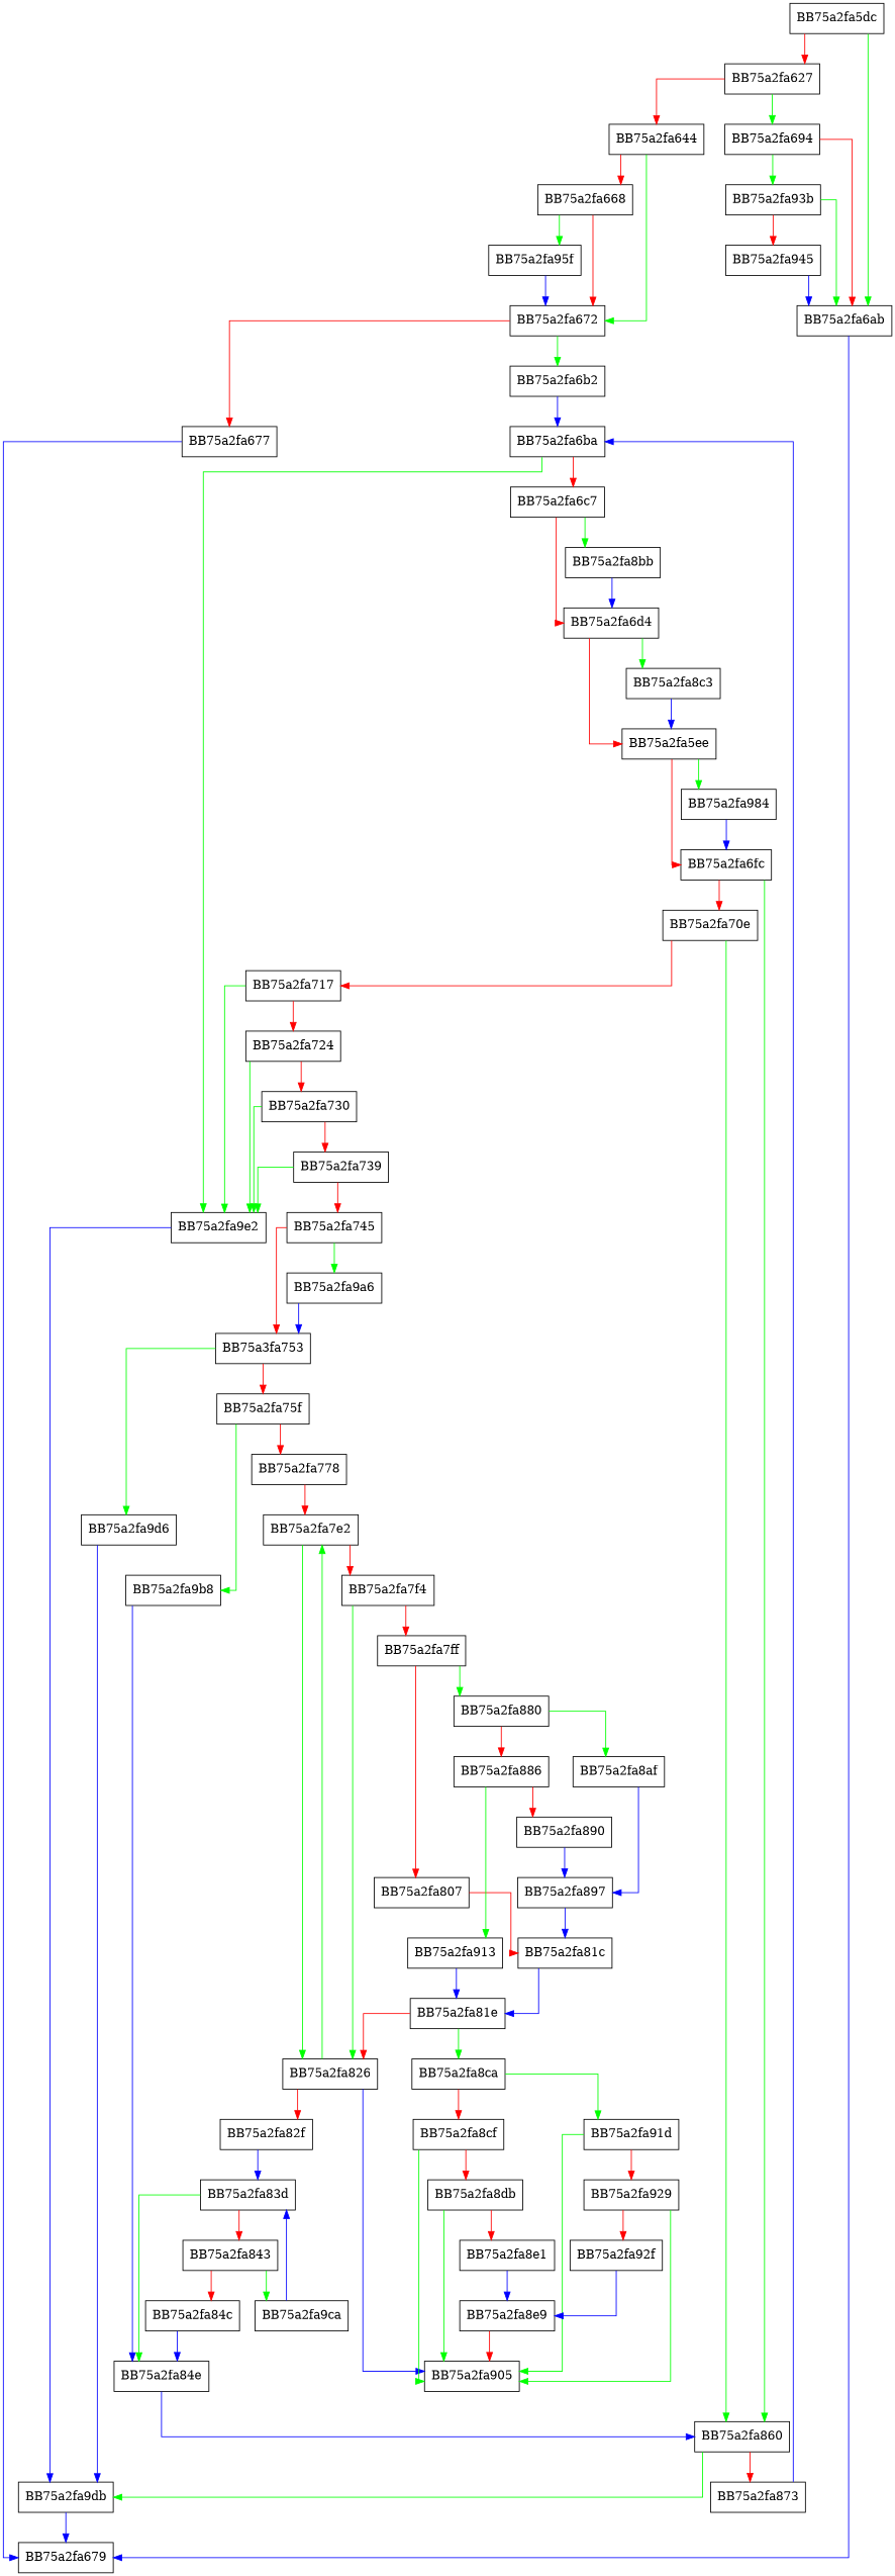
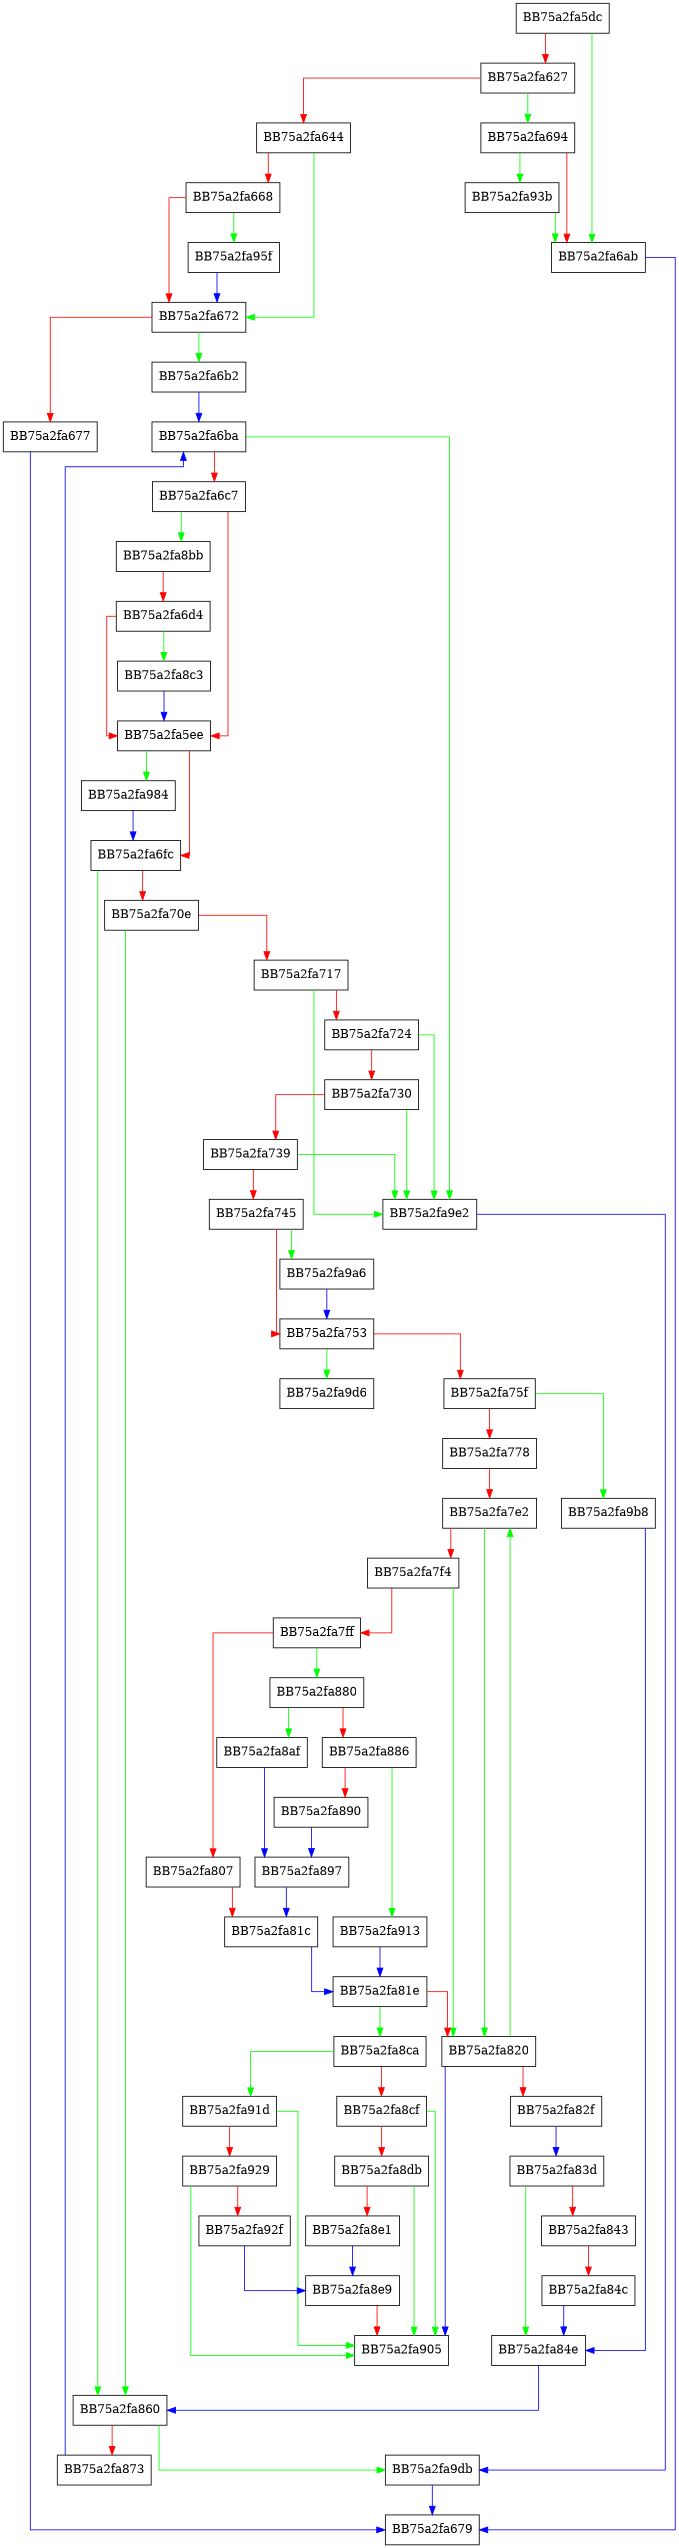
  digraph {
    splines=ortho
    node [shape=box]
    edge [color=red]
    BB75a2fa5dc
    BB75a2fa6ab
    BB75a2fa627
    BB75a2fa679
    BB75a2fa694
    BB75a2fa644
    BB75a2fa93b
    BB75a2fa672
    BB75a2fa668
-   BB75a2fa945
    BB75a2fa6b2
    BB75a2fa677
    BB75a2fa95f
    BB75a2fa6ba
    BB75a2fa9e2
    BB75a2fa6c7
    BB75a2fa9db
    BB75a2fa8bb
    BB75a2fa6d4
    BB75a2fa8c3
    n21 [label=BB75a2fa5ee]
    BB75a2fa984
    BB75a2fa6fc
    BB75a2fa860
    BB75a2fa70e
    BB75a2fa873
    BB75a2fa717
    BB75a2fa724
    BB75a2fa730
    BB75a2fa739
    BB75a2fa745
    BB75a2fa9a6
-   BB75a2fa753 [label=BB75a3fa753]
+   BB75a2fa753
    BB75a2fa9d6
    BB75a2fa75f
    BB75a2fa9b8
    BB75a2fa778
    BB75a2fa84e
    BB75a2fa7e2
-   BB75a2fa826
+   BB75a2fa826 [label=BB75a2fa820]
    BB75a2fa7f4
    BB75a2fa82f
    BB75a2fa905
    BB75a2fa7ff
    BB75a2fa83d
    BB75a2fa880
    BB75a2fa807
    BB75a2fa8af
    BB75a2fa886
    BB75a2fa81c
    BB75a2fa897
    BB75a2fa913
    BB75a2fa890
    BB75a2fa81e
    BB75a2fa8ca
    BB75a2fa91d
    BB75a2fa8cf
    BB75a2fa929
    BB75a2fa8db
    BB75a2fa843
-   BB75a2fa9ca
    BB75a2fa84c
    BB75a2fa92f
    BB75a2fa8e1
    BB75a2fa8e9
    BB75a2fa5dc -> BB75a2fa6ab [color=green]
    BB75a2fa5dc -> BB75a2fa627
    BB75a2fa6ab -> BB75a2fa679 [color=blue]
    BB75a2fa627 -> BB75a2fa694 [color=green]
    BB75a2fa627 -> BB75a2fa644
    BB75a2fa694 -> BB75a2fa6ab
    BB75a2fa694 -> BB75a2fa93b [color=green]
    BB75a2fa644 -> BB75a2fa672 [color=green]
    BB75a2fa644 -> BB75a2fa668
    BB75a2fa93b -> BB75a2fa6ab [color=green]
-   BB75a2fa93b -> BB75a2fa945
    BB75a2fa672 -> BB75a2fa6b2 [color=green]
    BB75a2fa672 -> BB75a2fa677
    BB75a2fa668 -> BB75a2fa672
    BB75a2fa668 -> BB75a2fa95f [color=green]
-   BB75a2fa945 -> BB75a2fa6ab [color=blue]
    BB75a2fa6b2 -> BB75a2fa6ba [color=blue]
    BB75a2fa677 -> BB75a2fa679 [color=blue]
    BB75a2fa95f -> BB75a2fa672 [color=blue]
    BB75a2fa6ba -> BB75a2fa9e2 [color=green]
    BB75a2fa6ba -> BB75a2fa6c7
    BB75a2fa9e2 -> BB75a2fa9db [color=blue]
    BB75a2fa6c7 -> BB75a2fa8bb [color=green]
-   BB75a2fa6c7 -> BB75a2fa6d4
+   BB75a2fa6c7 -> n21
    BB75a2fa9db -> BB75a2fa679 [color=blue]
-   BB75a2fa8bb -> BB75a2fa6d4 [color=blue]
+   BB75a2fa8bb -> BB75a2fa6d4
    BB75a2fa6d4 -> BB75a2fa8c3 [color=green]
    BB75a2fa6d4 -> n21
    BB75a2fa8c3 -> n21 [color=blue]
    n21 -> BB75a2fa984 [color=green]
    n21 -> BB75a2fa6fc
    BB75a2fa984 -> BB75a2fa6fc [color=blue]
    BB75a2fa6fc -> BB75a2fa860 [color=green]
    BB75a2fa6fc -> BB75a2fa70e
    BB75a2fa860 -> BB75a2fa9db [color=green]
    BB75a2fa860 -> BB75a2fa873
    BB75a2fa70e -> BB75a2fa860 [color=green]
    BB75a2fa70e -> BB75a2fa717
    BB75a2fa873 -> BB75a2fa6ba [color=blue]
    BB75a2fa717 -> BB75a2fa9e2 [color=green]
    BB75a2fa717 -> BB75a2fa724
    BB75a2fa724 -> BB75a2fa9e2 [color=green]
    BB75a2fa724 -> BB75a2fa730
    BB75a2fa730 -> BB75a2fa9e2 [color=green]
    BB75a2fa730 -> BB75a2fa739
    BB75a2fa739 -> BB75a2fa9e2 [color=green]
    BB75a2fa739 -> BB75a2fa745
    BB75a2fa745 -> BB75a2fa9a6 [color=green]
    BB75a2fa745 -> BB75a2fa753
    BB75a2fa9a6 -> BB75a2fa753 [color=blue]
    BB75a2fa753 -> BB75a2fa9d6 [color=green]
    BB75a2fa753 -> BB75a2fa75f
-   BB75a2fa9d6 -> BB75a2fa9db [color=blue]
    BB75a2fa75f -> BB75a2fa9b8 [color=green]
    BB75a2fa75f -> BB75a2fa778
    BB75a2fa9b8 -> BB75a2fa84e [color=blue]
    BB75a2fa778 -> BB75a2fa7e2
    BB75a2fa84e -> BB75a2fa860 [color=blue]
    BB75a2fa7e2 -> BB75a2fa826 [color=green]
    BB75a2fa7e2 -> BB75a2fa7f4
    BB75a2fa826 -> BB75a2fa7e2 [color=green]
    BB75a2fa826 -> BB75a2fa82f
    BB75a2fa826 -> BB75a2fa905 [color=blue]
    BB75a2fa7f4 -> BB75a2fa826 [color=green]
    BB75a2fa7f4 -> BB75a2fa7ff
    BB75a2fa82f -> BB75a2fa83d [color=blue]
    BB75a2fa7ff -> BB75a2fa880 [color=green]
    BB75a2fa7ff -> BB75a2fa807
    BB75a2fa83d -> BB75a2fa84e [color=green]
    BB75a2fa83d -> BB75a2fa843
    BB75a2fa880 -> BB75a2fa8af [color=green]
    BB75a2fa880 -> BB75a2fa886
    BB75a2fa807 -> BB75a2fa81c
    BB75a2fa8af -> BB75a2fa897 [color=blue]
    BB75a2fa886 -> BB75a2fa913 [color=green]
    BB75a2fa886 -> BB75a2fa890
    BB75a2fa81c -> BB75a2fa81e [color=blue]
    BB75a2fa897 -> BB75a2fa81c [color=blue]
    BB75a2fa913 -> BB75a2fa81e [color=blue]
    BB75a2fa890 -> BB75a2fa897 [color=blue]
    BB75a2fa81e -> BB75a2fa826
    BB75a2fa81e -> BB75a2fa8ca [color=green]
    BB75a2fa8ca -> BB75a2fa91d [color=green]
    BB75a2fa8ca -> BB75a2fa8cf
    BB75a2fa91d -> BB75a2fa905 [color=green]
    BB75a2fa91d -> BB75a2fa929
    BB75a2fa8cf -> BB75a2fa905 [color=green]
    BB75a2fa8cf -> BB75a2fa8db
    BB75a2fa929 -> BB75a2fa905 [color=green]
    BB75a2fa929 -> BB75a2fa92f
    BB75a2fa8db -> BB75a2fa905 [color=green]
    BB75a2fa8db -> BB75a2fa8e1
-   BB75a2fa843 -> BB75a2fa9ca [color=green]
    BB75a2fa843 -> BB75a2fa84c
-   BB75a2fa9ca -> BB75a2fa83d [color=blue]
    BB75a2fa84c -> BB75a2fa84e [color=blue]
    BB75a2fa92f -> BB75a2fa8e9 [color=blue]
    BB75a2fa8e1 -> BB75a2fa8e9 [color=blue]
    BB75a2fa8e9 -> BB75a2fa905
  }
